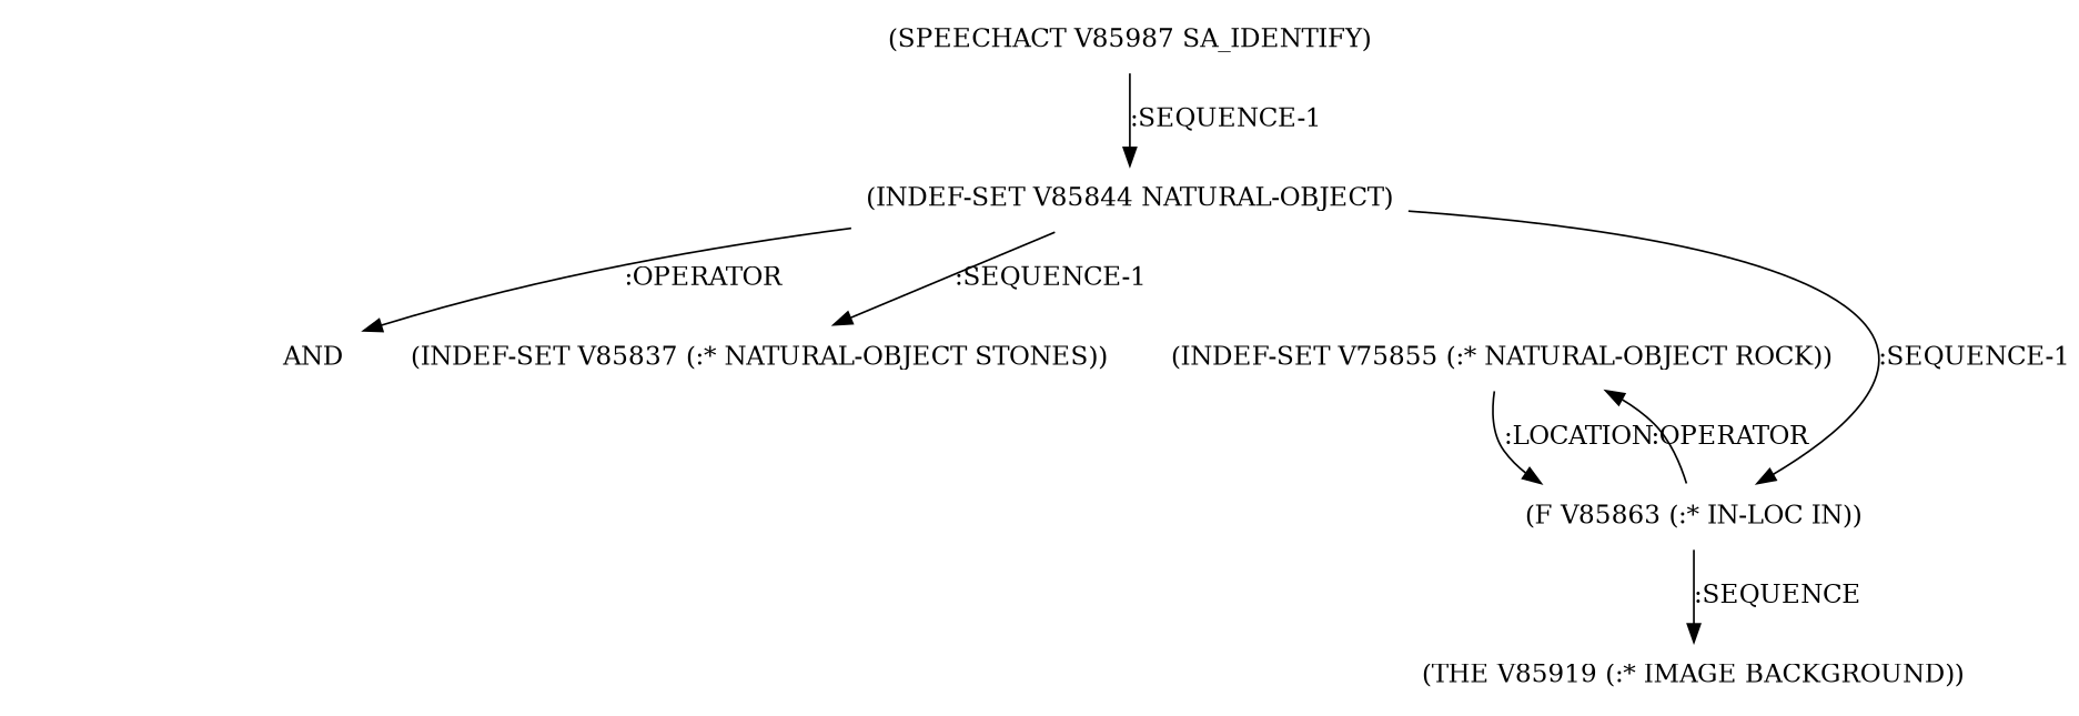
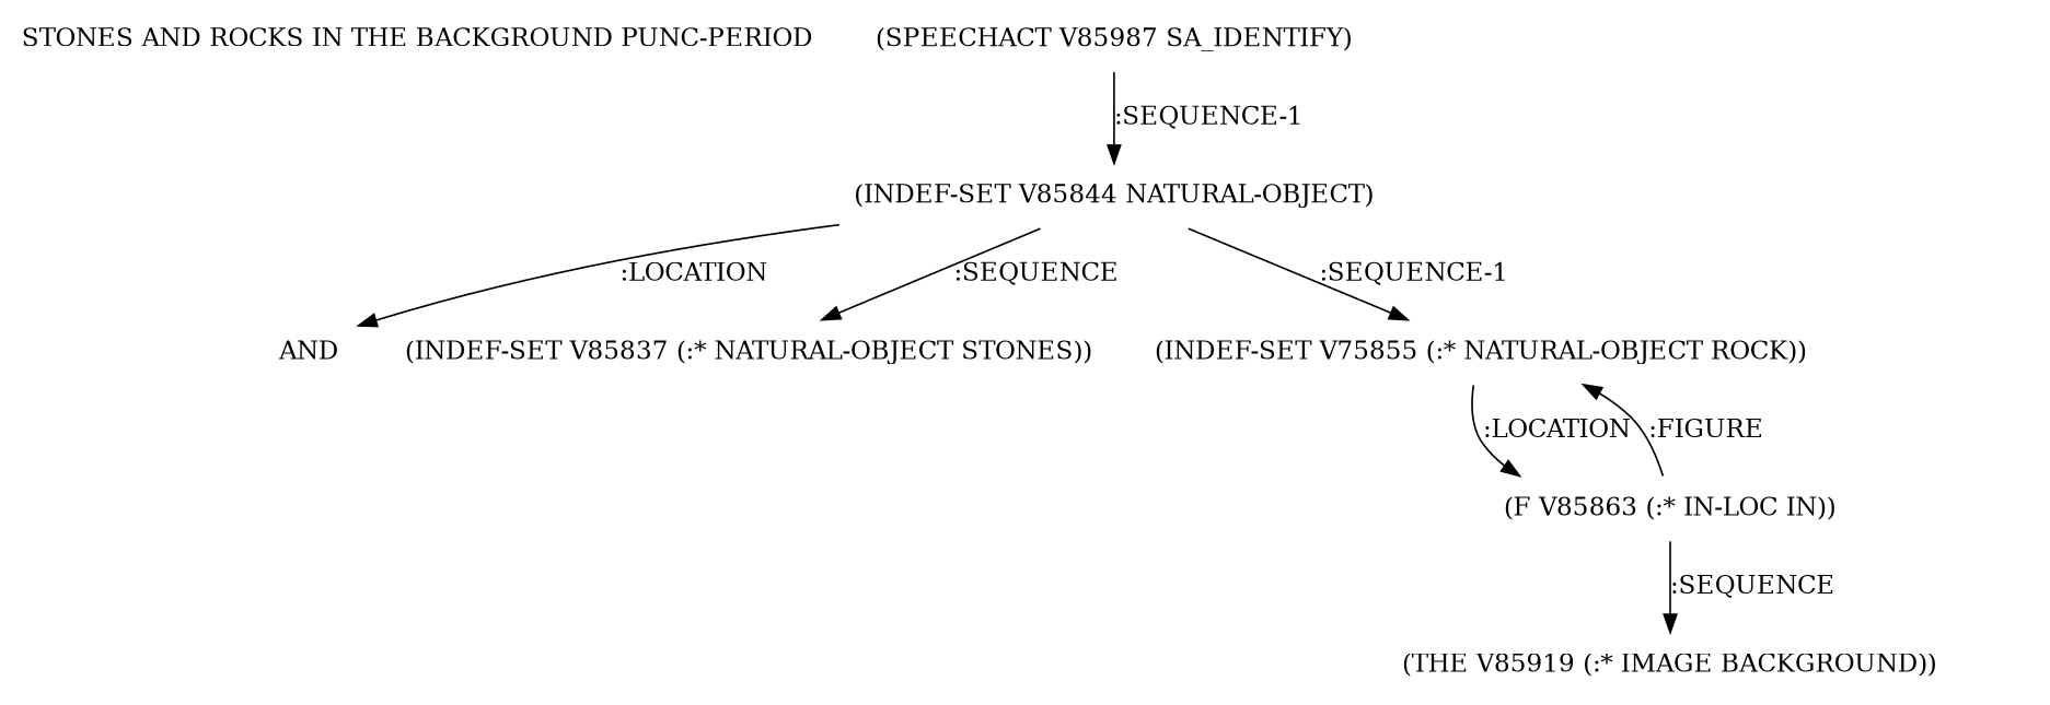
  digraph {
    node [shape=none]
+   "STONES AND ROCKS IN THE BACKGROUND PUNC-PERIOD"
    n2 [label="(SPEECHACT V85987 SA_IDENTIFY)"]
    n3 [label="(INDEF-SET V85844 NATURAL-OBJECT)"]
    n4 [label=AND]
    n5 [label="(INDEF-SET V85837 (:* NATURAL-OBJECT STONES))"]
    n6 [label="(INDEF-SET V75855 (:* NATURAL-OBJECT ROCK))"]
    n7 [label="(F V85863 (:* IN-LOC IN))"]
    n8 [label="(THE V85919 (:* IMAGE BACKGROUND))"]
    n2 -> n3 [label=":SEQUENCE-1"]
-   n3 -> n4 [label=":OPERATOR"]
-   n3 -> n5 [label=":SEQUENCE-1"]
-   n3 -> n7 [label=":SEQUENCE-1"]
+   n3 -> n4 [label=":LOCATION"]
+   n3 -> n5 [label=":SEQUENCE"]
+   n3 -> n6 [label=":SEQUENCE-1"]
    n6 -> n7 [label=":LOCATION"]
-   n7 -> n6 [label=":OPERATOR"]
+   n7 -> n6 [label=":FIGURE"]
    n7 -> n8 [label=":SEQUENCE"]
  }
